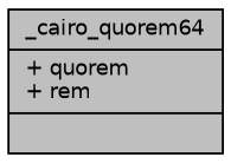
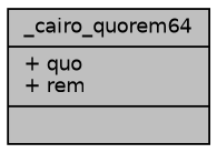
  digraph {
-   n1 [color=black fillcolor=grey75 fontcolor=black fontname=Helvetica fontsize=10 height=0.2 label="{_cairo_quorem64\n|+ quorem\l+ rem\l|}" shape=record style=filled width=0.4]
+   n1 [color=black fillcolor=grey75 fontcolor=black fontname=Helvetica fontsize=10 height=0.2 label="{_cairo_quorem64\n|+ quo\l+ rem\l|}" shape=record style=filled width=0.4]
  }
